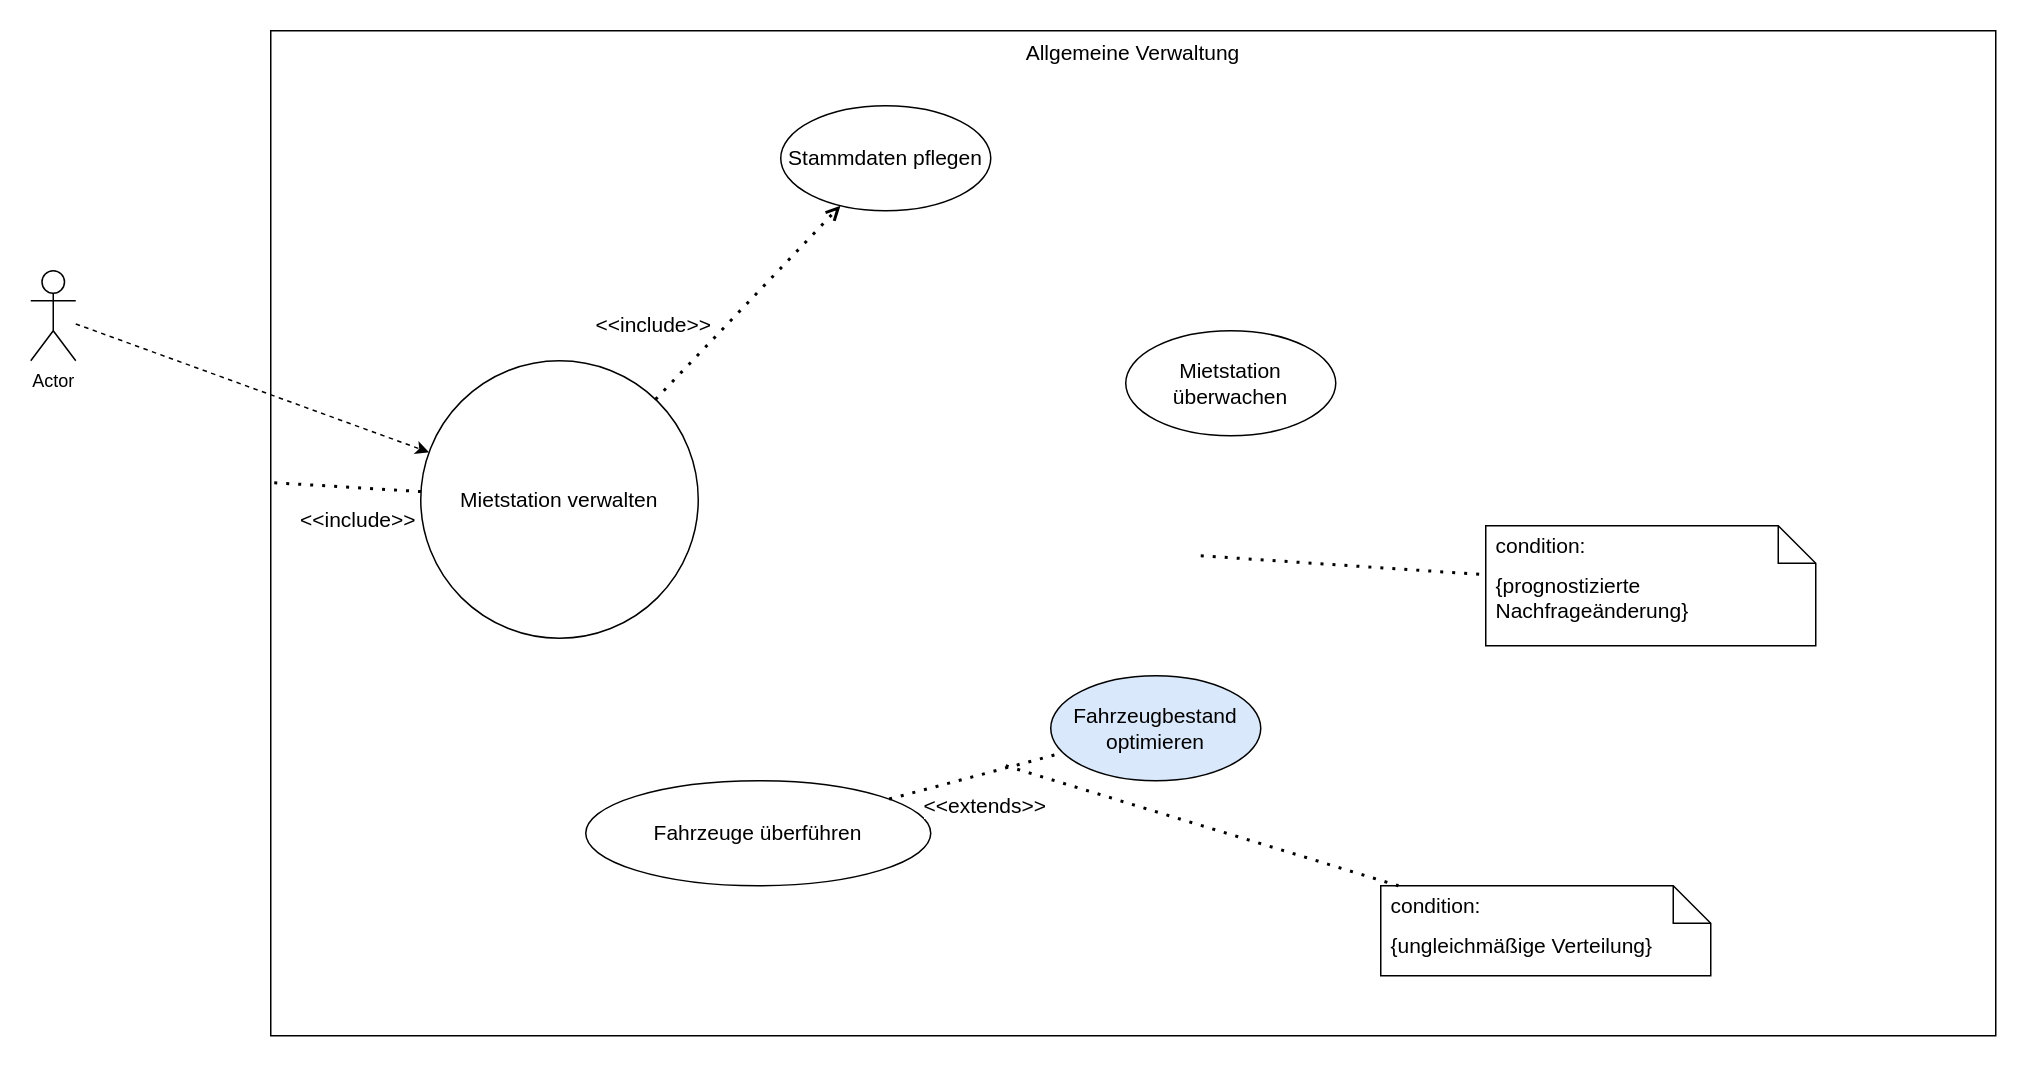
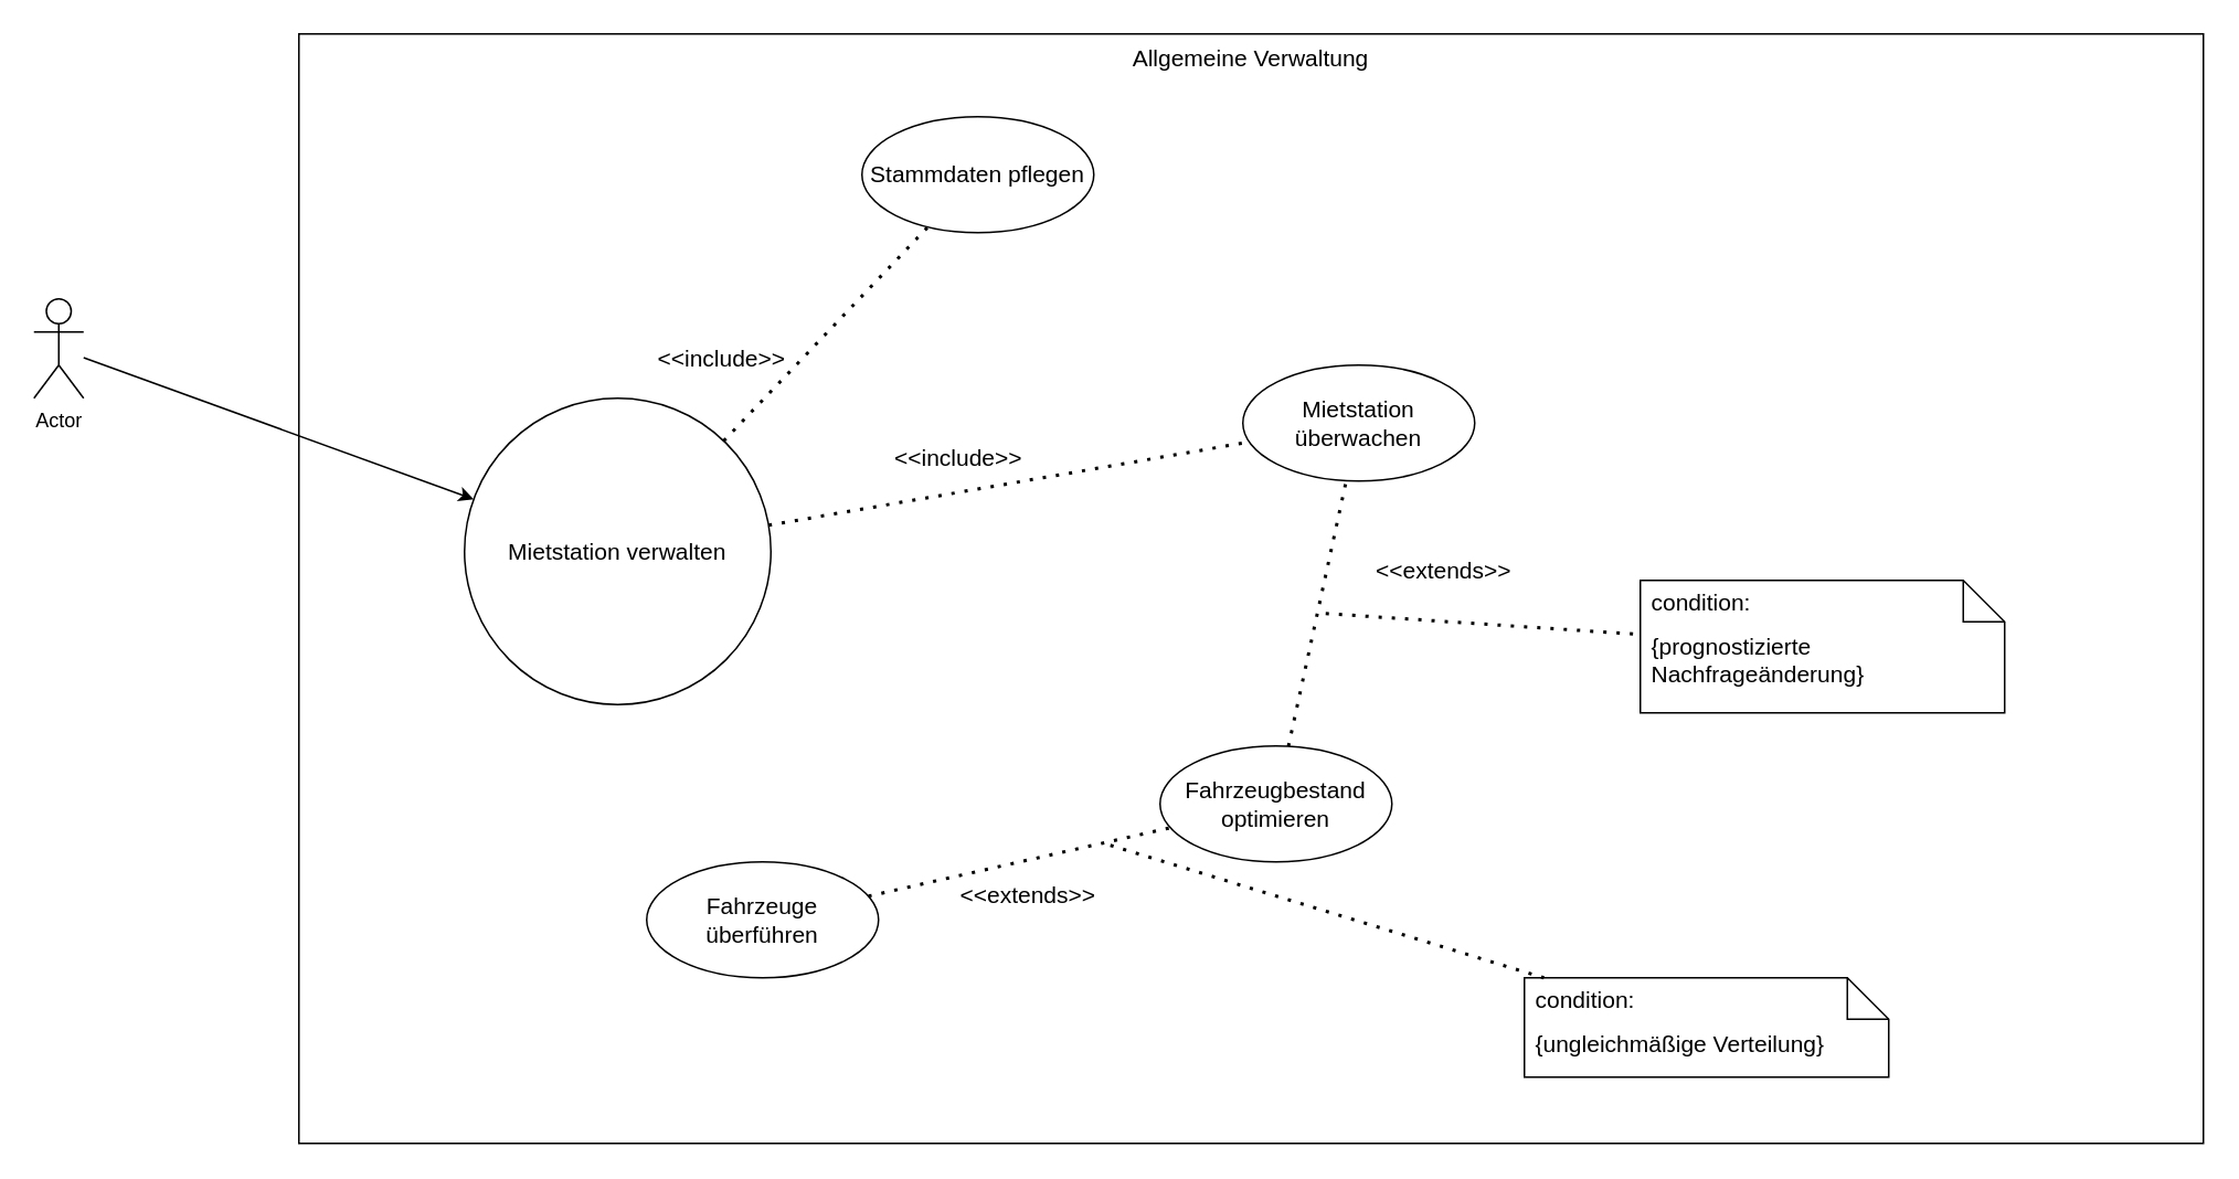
  <mxCell id="0" />
  <mxCell id="1" parent="0" />
  <mxCell id="2" value="Actor" style="shape=umlActor;verticalLabelPosition=bottom;verticalAlign=top;html=1;" vertex="1" parent="1"><mxGeometry x="20" y="180" width="30" height="60" as="geometry" /></mxCell>
  <mxCell id="3" value="Allgemeine Verwaltung" style="rounded=0;whiteSpace=wrap;html=1;verticalAlign=top;fontSize=14;" vertex="1" parent="1"><mxGeometry x="180" y="20" width="1150" height="670" as="geometry" /></mxCell>
  <mxCell id="4" value="Stammdaten pflegen" style="ellipse;whiteSpace=wrap;html=1;fontSize=14;" vertex="1" parent="1"><mxGeometry x="520" y="70" width="140" height="70" as="geometry" /></mxCell>
- <mxCell id="5" value="" style="endArrow=classic;html=1;rounded=0;fontSize=14;dashed=1;" edge="1" parent="1" source="2" target="14"><mxGeometry width="50" height="50" relative="1" as="geometry"><mxPoint x="620" y="420" as="sourcePoint" /><mxPoint x="240" y="249.861" as="targetPoint" /></mxGeometry></mxCell>
+ <mxCell id="5" value="" style="endArrow=classic;html=1;rounded=0;fontSize=14;" edge="1" parent="1" source="2" target="14"><mxGeometry width="50" height="50" relative="1" as="geometry"><mxPoint x="620" y="420" as="sourcePoint" /><mxPoint x="240" y="249.861" as="targetPoint" /></mxGeometry></mxCell>
  <mxCell id="6" value="Mietstation überwachen" style="ellipse;whiteSpace=wrap;html=1;fontSize=14;" vertex="1" parent="1"><mxGeometry x="750" y="220" width="140" height="70" as="geometry" /></mxCell>
- <mxCell id="7" value="Fahrzeugbestand optimieren" style="ellipse;whiteSpace=wrap;html=1;fontSize=14;fillColor=#dae8fc;" vertex="1" parent="1"><mxGeometry x="700" y="450" width="140" height="70" as="geometry" /></mxCell>
- <mxCell id="8" value="Fahrzeuge überführen" style="ellipse;whiteSpace=wrap;html=1;fontSize=14;" vertex="1" parent="1"><mxGeometry x="390" y="520" width="230" height="70" as="geometry" /></mxCell>
- <mxCell id="9" value="&amp;lt;&amp;lt;include&amp;gt;&amp;gt;" style="endArrow=open;dashed=1;html=1;dashPattern=1 3;strokeWidth=2;rounded=0;fontSize=14;" edge="1" parent="1" source="14" target="4"><mxGeometry x="-0.603" y="36" width="50" height="50" relative="1" as="geometry"><mxPoint x="477.727" y="210" as="sourcePoint" /><mxPoint x="670" y="370" as="targetPoint" /><mxPoint as="offset" /></mxGeometry></mxCell>
- <mxCell id="10" value="&amp;lt;&amp;lt;include&amp;gt;&amp;gt;" style="endArrow=none;dashed=1;html=1;dashPattern=1 3;strokeWidth=2;rounded=0;fontSize=14;" edge="1" parent="1" source="14" target="3"><mxGeometry x="-0.183" y="21" width="50" height="50" relative="1" as="geometry"><mxPoint x="550" y="278.133" as="sourcePoint" /><mxPoint x="670" y="370" as="targetPoint" /><mxPoint as="offset" /></mxGeometry></mxCell>
+ <mxCell id="7" value="Fahrzeugbestand optimieren" style="ellipse;whiteSpace=wrap;html=1;fontSize=14;" vertex="1" parent="1"><mxGeometry x="700" y="450" width="140" height="70" as="geometry" /></mxCell>
+ <mxCell id="8" value="Fahrzeuge überführen" style="ellipse;whiteSpace=wrap;html=1;fontSize=14;" vertex="1" parent="1"><mxGeometry x="390" y="520" width="140" height="70" as="geometry" /></mxCell>
+ <mxCell id="9" value="&amp;lt;&amp;lt;include&amp;gt;&amp;gt;" style="endArrow=none;dashed=1;html=1;dashPattern=1 3;strokeWidth=2;rounded=0;fontSize=14;" edge="1" parent="1" source="14" target="4"><mxGeometry x="-0.603" y="36" width="50" height="50" relative="1" as="geometry"><mxPoint x="477.727" y="210" as="sourcePoint" /><mxPoint x="670" y="370" as="targetPoint" /><mxPoint as="offset" /></mxGeometry></mxCell>
+ <mxCell id="10" value="&amp;lt;&amp;lt;include&amp;gt;&amp;gt;" style="endArrow=none;dashed=1;html=1;dashPattern=1 3;strokeWidth=2;rounded=0;fontSize=14;" edge="1" parent="1" source="14" target="6"><mxGeometry x="-0.183" y="21" width="50" height="50" relative="1" as="geometry"><mxPoint x="550" y="278.133" as="sourcePoint" /><mxPoint x="670" y="370" as="targetPoint" /><mxPoint as="offset" /></mxGeometry></mxCell>
  <mxCell id="11" value="&amp;lt;&amp;lt;extends&amp;gt;&amp;gt;" style="endArrow=none;dashed=1;html=1;dashPattern=1 3;strokeWidth=2;rounded=0;fontSize=14;" edge="1" parent="1" source="8" target="7"><mxGeometry x="0.004" y="-21" width="50" height="50" relative="1" as="geometry"><mxPoint x="620" y="420" as="sourcePoint" /><mxPoint x="670" y="370" as="targetPoint" /><mxPoint as="offset" /></mxGeometry></mxCell>
+ <mxCell id="12" value="" style="endArrow=none;dashed=1;html=1;dashPattern=1 3;strokeWidth=2;rounded=0;fontSize=14;" edge="1" parent="1" source="7" target="6"><mxGeometry width="50" height="50" relative="1" as="geometry"><mxPoint x="620" y="420" as="sourcePoint" /><mxPoint x="536.707" y="350" as="targetPoint" /></mxGeometry></mxCell>
+ <mxCell id="13" value="&amp;lt;&amp;lt;extends&amp;gt;&amp;gt;" style="edgeLabel;html=1;align=center;verticalAlign=middle;resizable=0;points=[];fontSize=14;" vertex="1" connectable="0" parent="12"><mxGeometry x="-0.104" y="-2" relative="1" as="geometry"><mxPoint x="75" y="-35" as="offset" /></mxGeometry></mxCell>
  <mxCell id="14" value="Mietstation verwalten" style="ellipse;whiteSpace=wrap;html=1;fontSize=14;" vertex="1" parent="1"><mxGeometry x="280" y="240" width="185" height="185" as="geometry" /></mxCell>
  <mxCell id="15" value="{ungleichmäßige Verteilung}" style="shape=note2;boundedLbl=1;whiteSpace=wrap;html=1;size=25;verticalAlign=top;align=left;spacingLeft=5;fontSize=14;" vertex="1" parent="1"><mxGeometry x="920" y="590" width="220" height="60" as="geometry" /></mxCell>
  <mxCell id="16" value="condition:" style="resizeWidth=1;part=1;strokeColor=none;fillColor=none;align=left;spacingLeft=5;fontSize=14;" vertex="1" parent="15"><mxGeometry width="220" height="25" relative="1" as="geometry" /></mxCell>
  <mxCell id="17" value="" style="endArrow=none;dashed=1;html=1;dashPattern=1 3;strokeWidth=2;rounded=0;fontSize=14;startArrow=none;startFill=0;" edge="1" parent="1" target="15"><mxGeometry width="50" height="50" relative="1" as="geometry"><mxPoint x="670" y="510" as="sourcePoint" /><mxPoint x="670" y="370" as="targetPoint" /></mxGeometry></mxCell>
  <mxCell id="18" value="{prognostizierte Nachfrageänderung}" style="shape=note2;boundedLbl=1;whiteSpace=wrap;html=1;size=25;verticalAlign=top;align=left;spacingLeft=5;fontSize=14;" vertex="1" parent="1"><mxGeometry x="990" y="350" width="220" height="80" as="geometry" /></mxCell>
  <mxCell id="19" value="condition:" style="resizeWidth=1;part=1;strokeColor=none;fillColor=none;align=left;spacingLeft=5;fontSize=14;" vertex="1" parent="18"><mxGeometry width="220" height="25" relative="1" as="geometry" /></mxCell>
  <mxCell id="20" value="" style="endArrow=none;dashed=1;html=1;dashPattern=1 3;strokeWidth=2;rounded=0;fontSize=14;" edge="1" parent="1" target="18"><mxGeometry width="50" height="50" relative="1" as="geometry"><mxPoint x="800" y="370" as="sourcePoint" /><mxPoint x="730" y="410" as="targetPoint" /></mxGeometry></mxCell>
